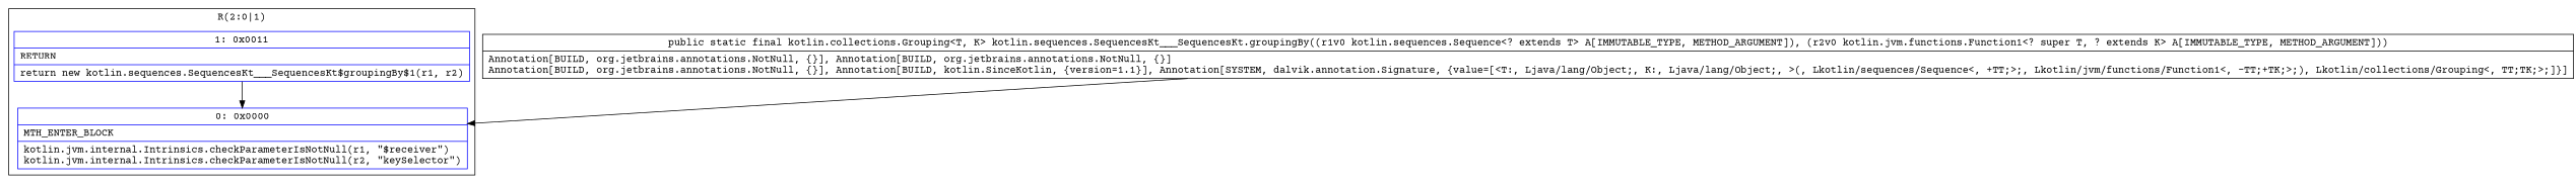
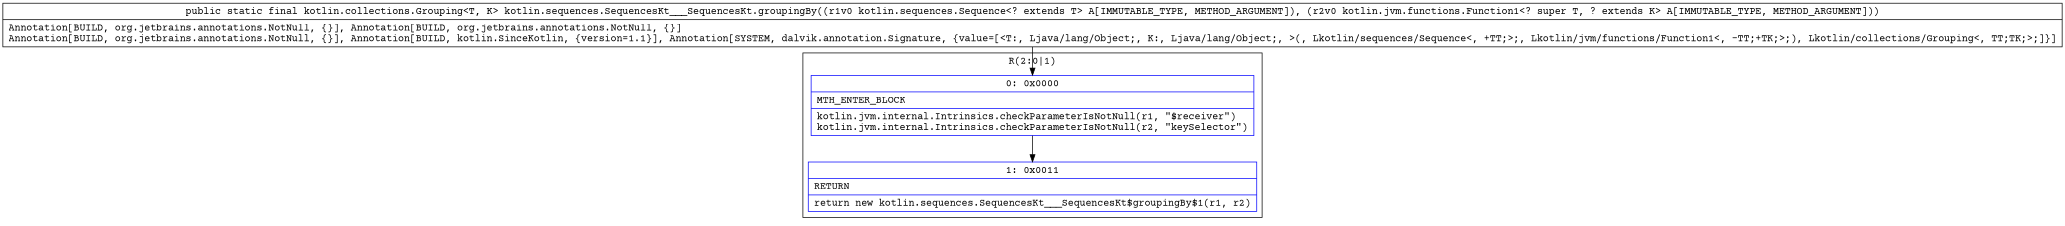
  digraph {
    fontname="Courier Prime"
    node [color=blue shape=record fontname="Courier Prime"]
    edge [fontname="Courier Prime"]
    n1 [label="{0\:\ 0x0000|MTH_ENTER_BLOCK\l|kotlin.jvm.internal.Intrinsics.checkParameterIsNotNull(r1, \"$receiver\")\lkotlin.jvm.internal.Intrinsics.checkParameterIsNotNull(r2, \"keySelector\")\l}"]
    n2 [label="{1\:\ 0x0011|RETURN\l|return new kotlin.sequences.SequencesKt___SequencesKt$groupingBy$1(r1, r2)\l}"]
    n3 [label="{public static final kotlin.collections.Grouping\<T, K\> kotlin.sequences.SequencesKt___SequencesKt.groupingBy((r1v0 kotlin.sequences.Sequence\<? extends T\> A[IMMUTABLE_TYPE, METHOD_ARGUMENT]), (r2v0 kotlin.jvm.functions.Function1\<? super T, ? extends K\> A[IMMUTABLE_TYPE, METHOD_ARGUMENT]))  | Annotation[BUILD, org.jetbrains.annotations.NotNull, \{\}], Annotation[BUILD, org.jetbrains.annotations.NotNull, \{\}]\lAnnotation[BUILD, org.jetbrains.annotations.NotNull, \{\}], Annotation[BUILD, kotlin.SinceKotlin, \{version=1.1\}], Annotation[SYSTEM, dalvik.annotation.Signature, \{value=[\<T:, Ljava\/lang\/Object;, K:, Ljava\/lang\/Object;, \>(, Lkotlin\/sequences\/Sequence\<, +TT;\>;, Lkotlin\/jvm\/functions\/Function1\<, \-TT;+TK;\>;), Lkotlin\/collections\/Grouping\<, TT;TK;\>;]\}]\l}" color=""]
    subgraph cluster_1 {
      label="R(2:0|1)"
      n1
      n2
    }
-   n2 -> n1
+   n1 -> n2
    n3 -> n1
  }
